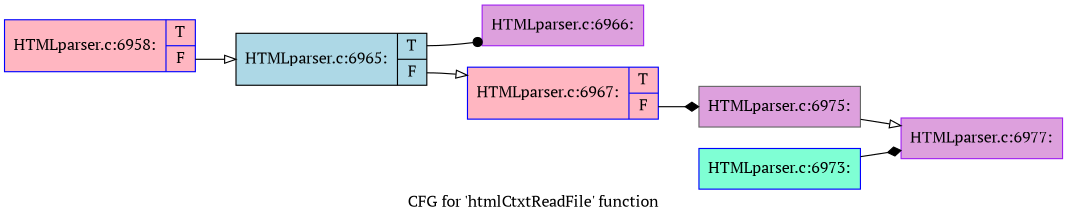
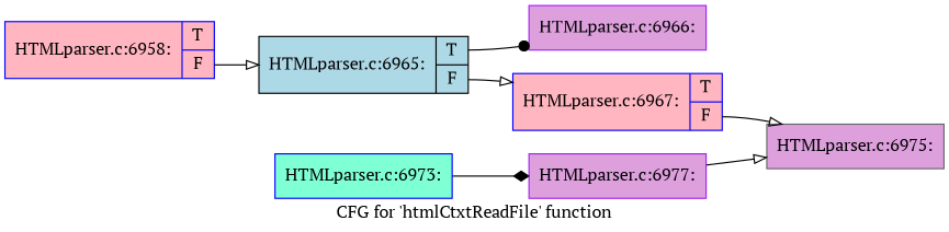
  digraph {
    fontname="PT Serif"
    label="CFG for 'htmlCtxtReadFile' function"
    rankdir=LR
    node [color=blue fillcolor=plum fontname="PT Serif" shape=record style=filled]
    edge [arrowhead=onormal fontname="PT Serif" style=solid tailport=s1]
    n1 [fillcolor=lightpink label="{HTMLparser.c:6958:|{<s0>T|<s1>F}}"]
    n2 [color=black fillcolor=lightblue label="{HTMLparser.c:6965:|{<s0>T|<s1>F}}"]
    n3 [color=purple label="{HTMLparser.c:6966:}"]
    n4 [fillcolor=lightpink label="{HTMLparser.c:6967:|{<s0>T|<s1>F}}"]
    n5 [color=purple label="{HTMLparser.c:6977:}"]
    n6 [color=gray40 label="{HTMLparser.c:6975:}"]
    n7 [fillcolor=aquamarine label="{HTMLparser.c:6973:}"]
    n1 -> n2
    n2 -> n3 [arrowhead=dot tailport=s0]
    n2 -> n4
-   n4 -> n6 [arrowhead=diamond]
-   n6 -> n5 [tailport=""]
+   n4 -> n6
+   n5 -> n6 [tailport=""]
    n7 -> n5 [arrowhead=diamond tailport=""]
  }
